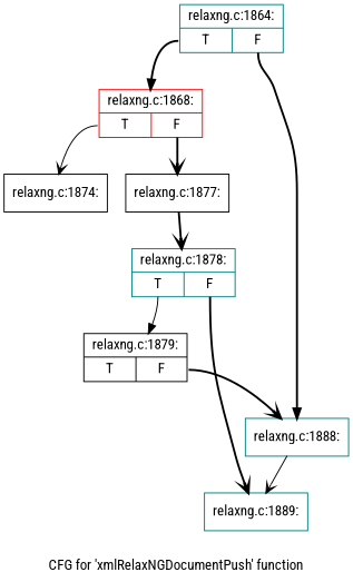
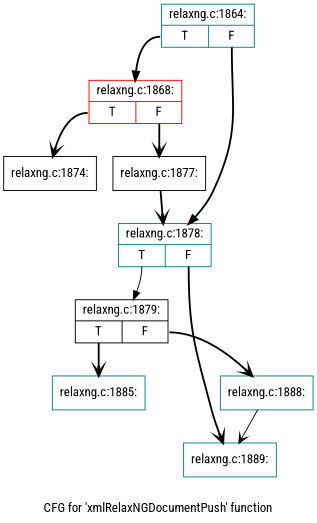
  digraph {
    fontname="Roboto Condensed"
    label="CFG for 'xmlRelaxNGDocumentPush' function"
    node [color=teal fontname="Roboto Condensed" shape=record]
    edge [arrowhead=vee fontname="Roboto Condensed" style=bold tailport=s0]
    n1 [label="{relaxng.c:1864:|{<s0>T|<s1>F}}"]
    n2 [color=red label="{relaxng.c:1868:|{<s0>T|<s1>F}}"]
    n3 [label="{relaxng.c:1878:|{<s0>T|<s1>F}}"]
    n4 [color=black label="{relaxng.c:1874:}"]
    n5 [color=black label="{relaxng.c:1877:}"]
    n6 [color=black label="{relaxng.c:1879:|{<s0>T|<s1>F}}"]
    n7 [label="{relaxng.c:1889:}"]
+   n8 [label="{relaxng.c:1885:}"]
    n9 [label="{relaxng.c:1888:}"]
    n1 -> n2 [arrowhead=normal]
-   n1 -> n9 [arrowhead=normal tailport=s1]
-   n2 -> n4 [style=solid]
+   n1 -> n3 [arrowhead=normal tailport=s1]
+   n2 -> n4
    n2 -> n5 [tailport=s1]
    n3 -> n6 [arrowhead=normal style=solid]
    n3 -> n7 [tailport=s1]
    n5 -> n3 [tailport=""]
+   n6 -> n8
    n6 -> n9 [tailport=s1]
    n9 -> n7 [style=solid tailport=""]
  }
